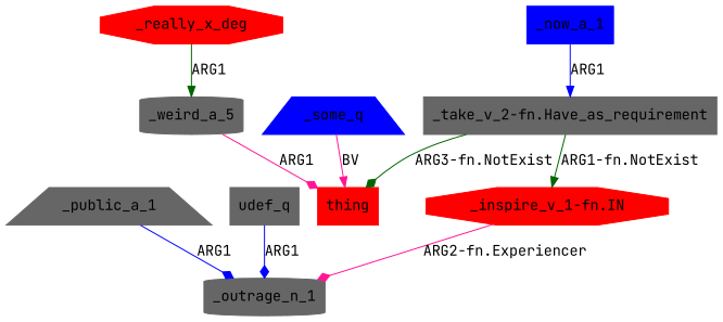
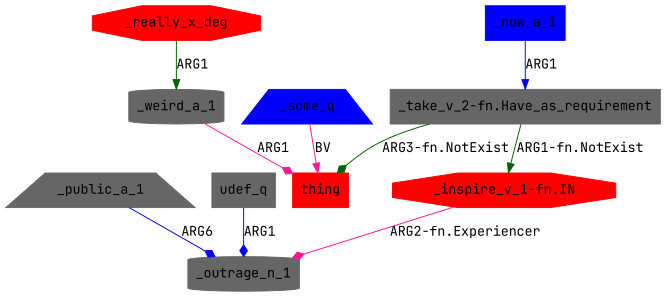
  digraph {
    fontname="JetBrains Mono"
    node [color=gray40 fontname="JetBrains Mono" shape=box style=filled]
    edge [arrowhead=diamond color=deeppink fontname="JetBrains Mono"]
    "_inspire_v_1-fn.IN" [color=red shape=octagon]
    "_take_v_2-fn.Have_as_requirement"
    thing [color=red]
    _outrage_n_1 [shape=cylinder]
-   _weird_a_1 [shape=cylinder label=_weird_a_5]
+   _weird_a_1 [shape=cylinder]
    _really_x_deg [color=red shape=octagon]
    _some_q [color=blue shape=trapezium]
    _public_a_1 [shape=trapezium]
    _now_a_1 [color=blue]
    udef_q
    "_inspire_v_1-fn.IN" -> _outrage_n_1 [label="ARG2-fn.Experiencer"]
    "_take_v_2-fn.Have_as_requirement" -> "_inspire_v_1-fn.IN" [arrowhead=normal color=darkgreen label="ARG1-fn.NotExist"]
    "_take_v_2-fn.Have_as_requirement" -> thing [color=darkgreen label="ARG3-fn.NotExist"]
    _weird_a_1 -> thing [label=ARG1]
    _really_x_deg -> _weird_a_1 [arrowhead=normal color=darkgreen label=ARG1]
    _some_q -> thing [arrowhead=normal label=BV]
-   _public_a_1 -> _outrage_n_1 [color=blue label=ARG1]
+   _public_a_1 -> _outrage_n_1 [color=blue label=ARG6]
    _now_a_1 -> "_take_v_2-fn.Have_as_requirement" [arrowhead=normal color=blue label=ARG1]
    udef_q -> _outrage_n_1 [color=blue label=ARG1]
  }
